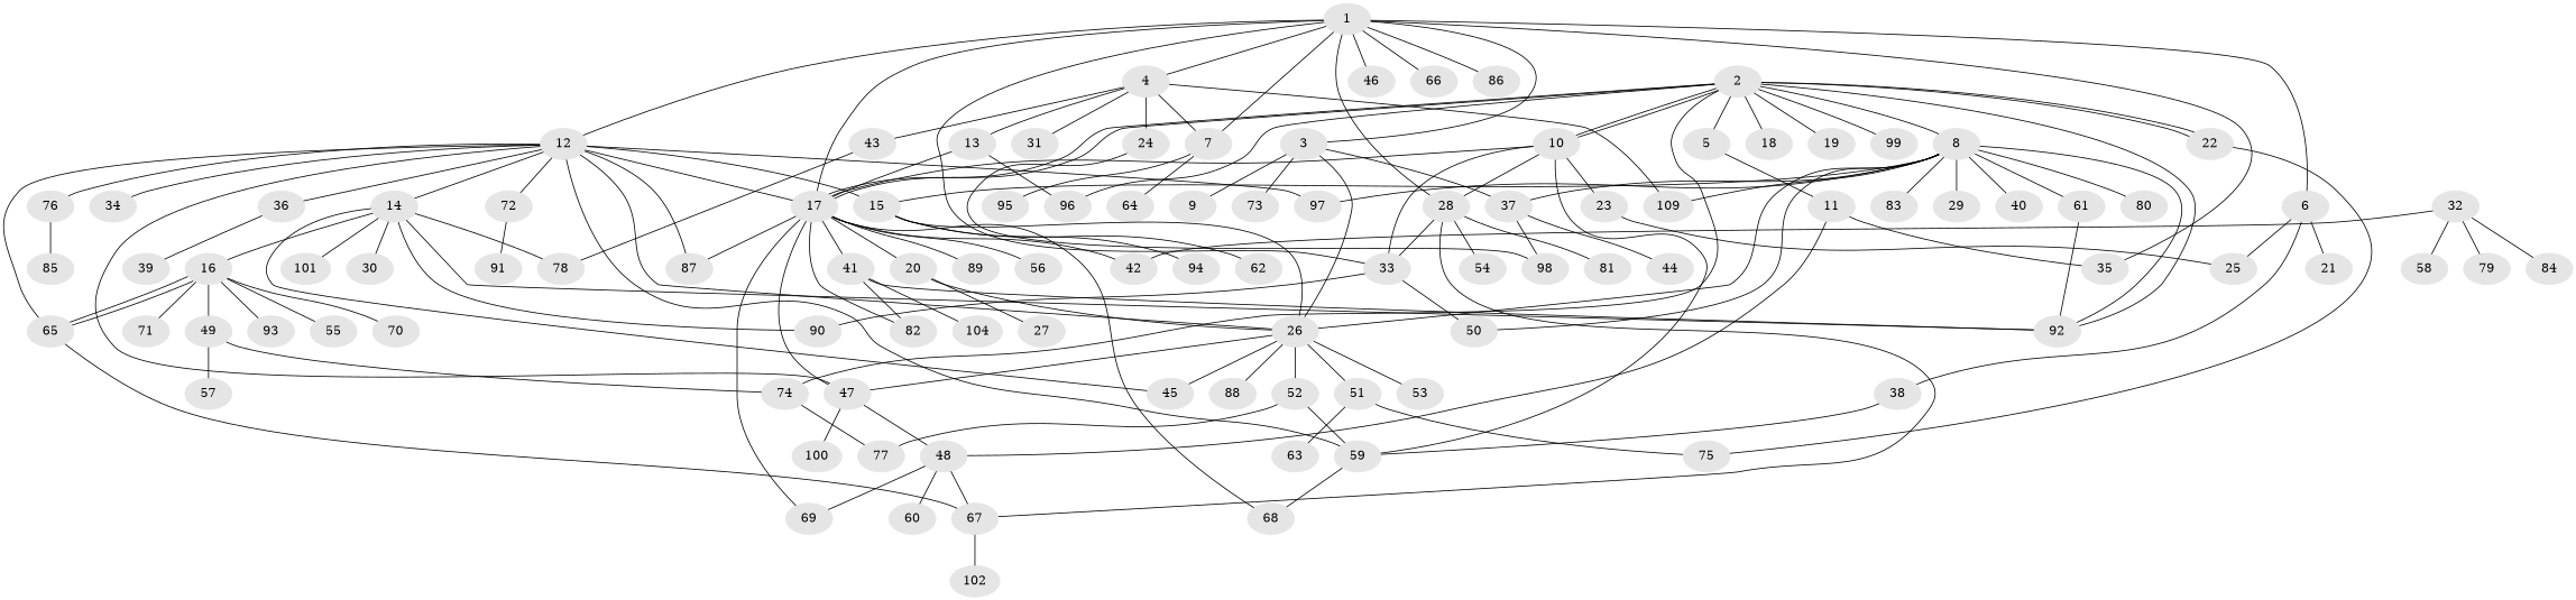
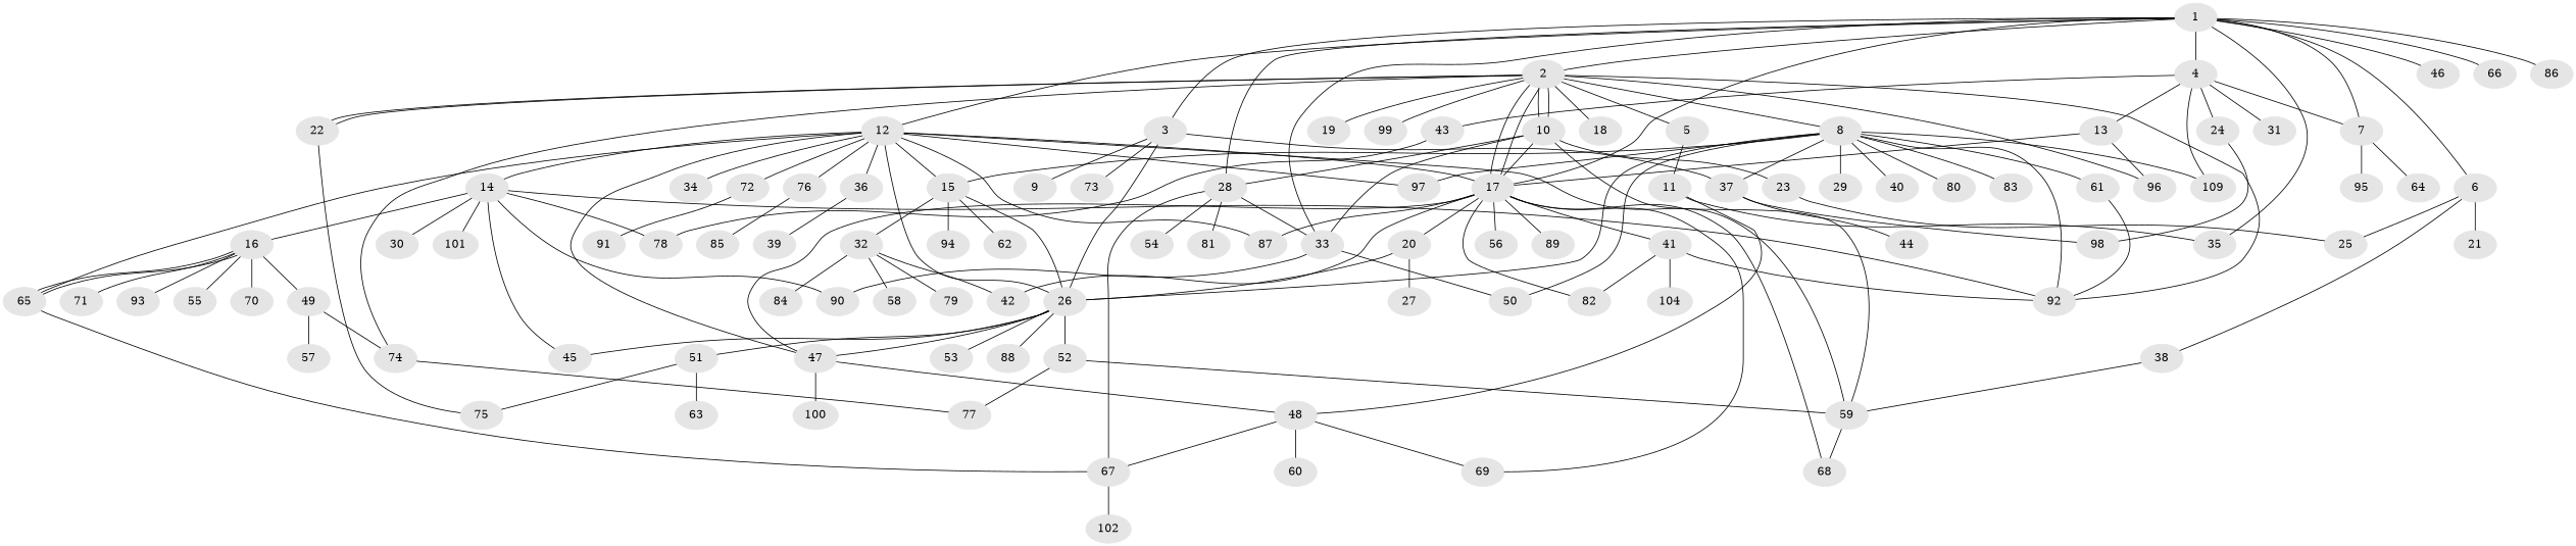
  graph {
    node [color=gray90 style=filled]
    1
    2
    3
    4
    6
    7
    12
    17
    28
    33
    35
    46
    66
    86
    5
    8
    10
    18
    19
    22
    74
    92
    96
    99
    9
    26
    37
    73
    13
    24
    31
    43
    n33 [label=109]
    21
    25
    38
    64
    95
    15
    97
    59
    14
    34
    36
    47
    65
    72
    76
    87
    20
    41
    42
    56
    68
    69
    82
    89
    54
    67
    81
    50
    90
    11
    29
    40
    61
    80
    83
    23
    75
    77
    45
    51
    52
    53
    88
    98
    44
    78
    48
    32
    62
    94
    60
    16
    30
    101
    39
    100
    91
    85
    49
    55
    70
    71
    93
    58
    79
    84
    57
    27
    104
    63
    102
+   1 -- 2
    1 -- 3
    1 -- 4
    1 -- 6
    1 -- 7
    1 -- 12
    1 -- 17
    1 -- 28
    1 -- 33
    1 -- 35
    1 -- 46
    1 -- 66
    1 -- 86
    2 -- 17
    2 -- 17
    2 -- 5
    2 -- 8
    2 -- 10
    2 -- 10
    2 -- 18
    2 -- 19
    2 -- 22
    2 -- 22
    2 -- 74
    2 -- 92
    2 -- 96
    2 -- 99
    3 -- 9
    3 -- 26
    3 -- 37
    3 -- 73
    4 -- 7
    4 -- 13
    4 -- 24
    4 -- 31
    4 -- 43
    4 -- n33
    6 -- 21
    6 -- 25
    6 -- 38
    7 -- 64
    7 -- 95
    12 -- 17
    12 -- 26
    12 -- 15
    12 -- 97
    12 -- 59
    12 -- 14
    12 -- 34
    12 -- 36
    12 -- 47
    12 -- 65
    12 -- 72
    12 -- 76
    12 -- 87
    17 -- 47
    17 -- 87
    17 -- 20
    17 -- 41
    17 -- 42
    17 -- 56
    17 -- 68
    17 -- 69
    17 -- 82
    17 -- 89
    28 -- 33
    28 -- 54
    28 -- 67
    28 -- 81
    33 -- 50
    33 -- 90
    5 -- 11
    8 -- 92
    8 -- 26
    8 -- 37
    8 -- n33
    8 -- 15
    8 -- 97
    8 -- 50
    8 -- 29
    8 -- 40
    8 -- 61
    8 -- 80
    8 -- 83
    10 -- 17
    10 -- 28
    10 -- 33
    10 -- 59
    10 -- 23
    22 -- 75
    74 -- 77
    26 -- 47
    26 -- 45
    26 -- 51
    26 -- 52
    26 -- 53
    26 -- 88
    37 -- 98
    37 -- 44
    13 -- 17
    13 -- 96
    24 -- 98
    43 -- 78
    38 -- 59
    15 -- 26
+   15 -- 32
    15 -- 62
    15 -- 94
    59 -- 68
    14 -- 92
    14 -- 90
    14 -- 45
    14 -- 78
    14 -- 16
    14 -- 30
    14 -- 101
    36 -- 39
    47 -- 48
    47 -- 100
    65 -- 67
    72 -- 91
    76 -- 85
    20 -- 26
    20 -- 27
    41 -- 92
    41 -- 82
    41 -- 104
    67 -- 102
    11 -- 35
    11 -- 48
    61 -- 92
    23 -- 25
    51 -- 75
    51 -- 63
    52 -- 59
    52 -- 77
    48 -- 69
    48 -- 67
    48 -- 60
    32 -- 42
    32 -- 58
    32 -- 79
    32 -- 84
    16 -- 65
    16 -- 65
    16 -- 49
    16 -- 55
    16 -- 70
    16 -- 71
    16 -- 93
    49 -- 74
    49 -- 57
  }
